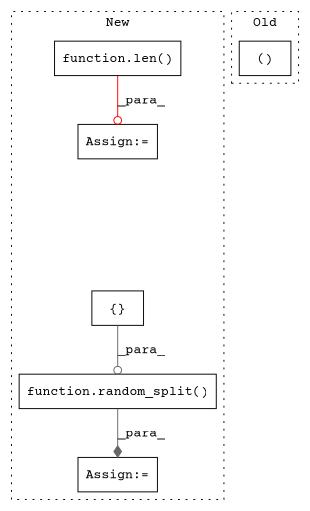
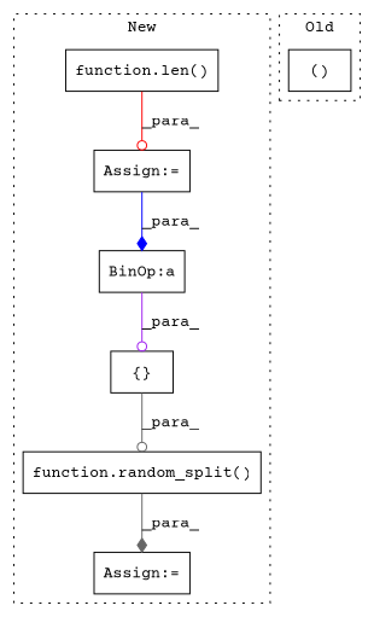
  digraph {
    fontname="Courier Prime"
    node [a=75 l=3 shape=box fontname="Courier Prime"]
    edge [color=gray40 arrowhead=odot fontname="Courier Prime"]
    n1 [l="13,1" label="function.random_split()" s="1068,1137"]
    n2 [a=68 l=6 label="Assign:=" s=1062]
+   n3 [a=82 label="BinOp:a" s=1103]
    n4 [a=59 l="1,0" label="{}" s="1090,1136"]
    n5 [a=68 label="Assign:=" s=1025]
    n6 [l="4,1" label="function.len()" s="1028,1039"]
    n7 [a=54 label="()" s=705]
    subgraph cluster_1 {
      label=New
      style=dotted
      n1
      n2
+     n3
      n4
      n5
      n6
    }
    subgraph cluster_2 {
      label=Old
      style=dotted
      n7
    }
    n1 -> n2 [label=_para_ arrowhead=diamond]
+   n3 -> n4 [label=_para_ color=purple]
    n4 -> n1 [label=_para_]
+   n5 -> n3 [label=_para_ color=blue arrowhead=diamond]
    n6 -> n5 [label=_para_ color=red]
  }
